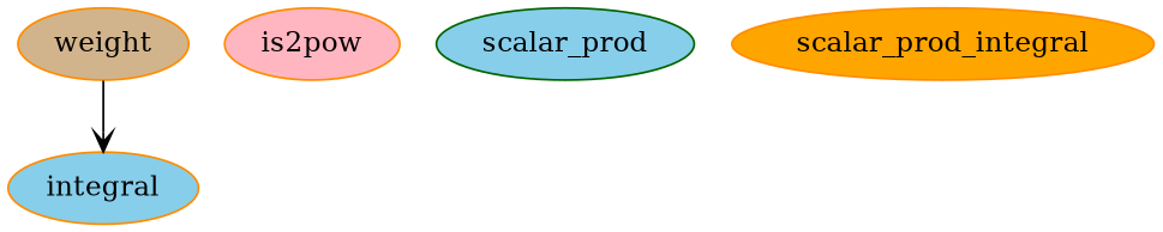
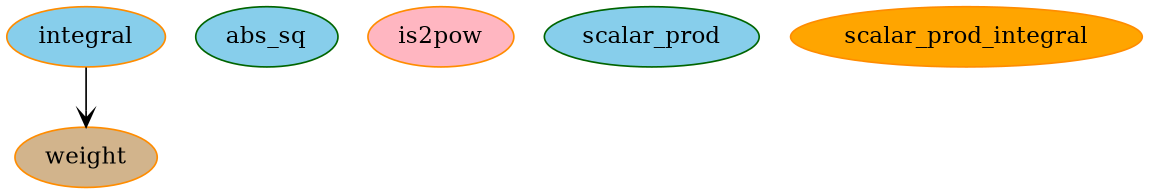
  digraph {
    node [style=filled fillcolor=skyblue color=darkorange]
    integral
    weight [fillcolor=tan]
+   abs_sq [color=darkgreen]
    is2pow [fillcolor=lightpink]
    scalar_prod [color=darkgreen]
    scalar_prod_integral [fillcolor=orange]
-   weight -> integral [arrowhead=vee]
+   integral -> weight [arrowhead=vee]
  }
